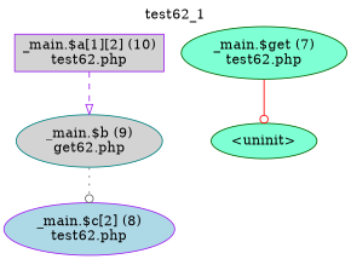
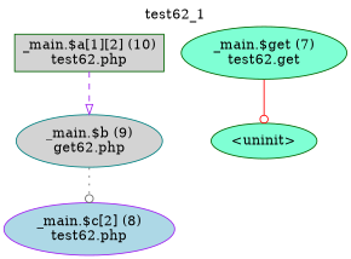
  digraph {
    label=test62_1
    labelloc=t
    node [color=purple fillcolor=lightgrey shape=ellipse style=filled]
    edge [arrowhead=odot]
-   n1 [label="_main.$a[1][2] (10)\ntest62.php" shape=box]
+   n1 [color=darkgreen label="_main.$a[1][2] (10)\ntest62.php" shape=box]
    n2 [color=teal label="_main.$b (9)\nget62.php"]
    n3 [fillcolor=lightblue label="_main.$c[2] (8)\ntest62.php"]
-   n4 [color=darkgreen fillcolor=aquamarine label="_main.$get (7)\ntest62.php"]
+   n4 [color=darkgreen fillcolor=aquamarine label="_main.$get (7)\ntest62.get"]
    n5 [color=darkgreen fillcolor=aquamarine label="<uninit>"]
    n1 -> n2 [arrowhead=onormal color=purple style=dashed]
    n2 -> n3 [color=gray40 style=dotted]
    n4 -> n5 [color=red style=solid]
  }
